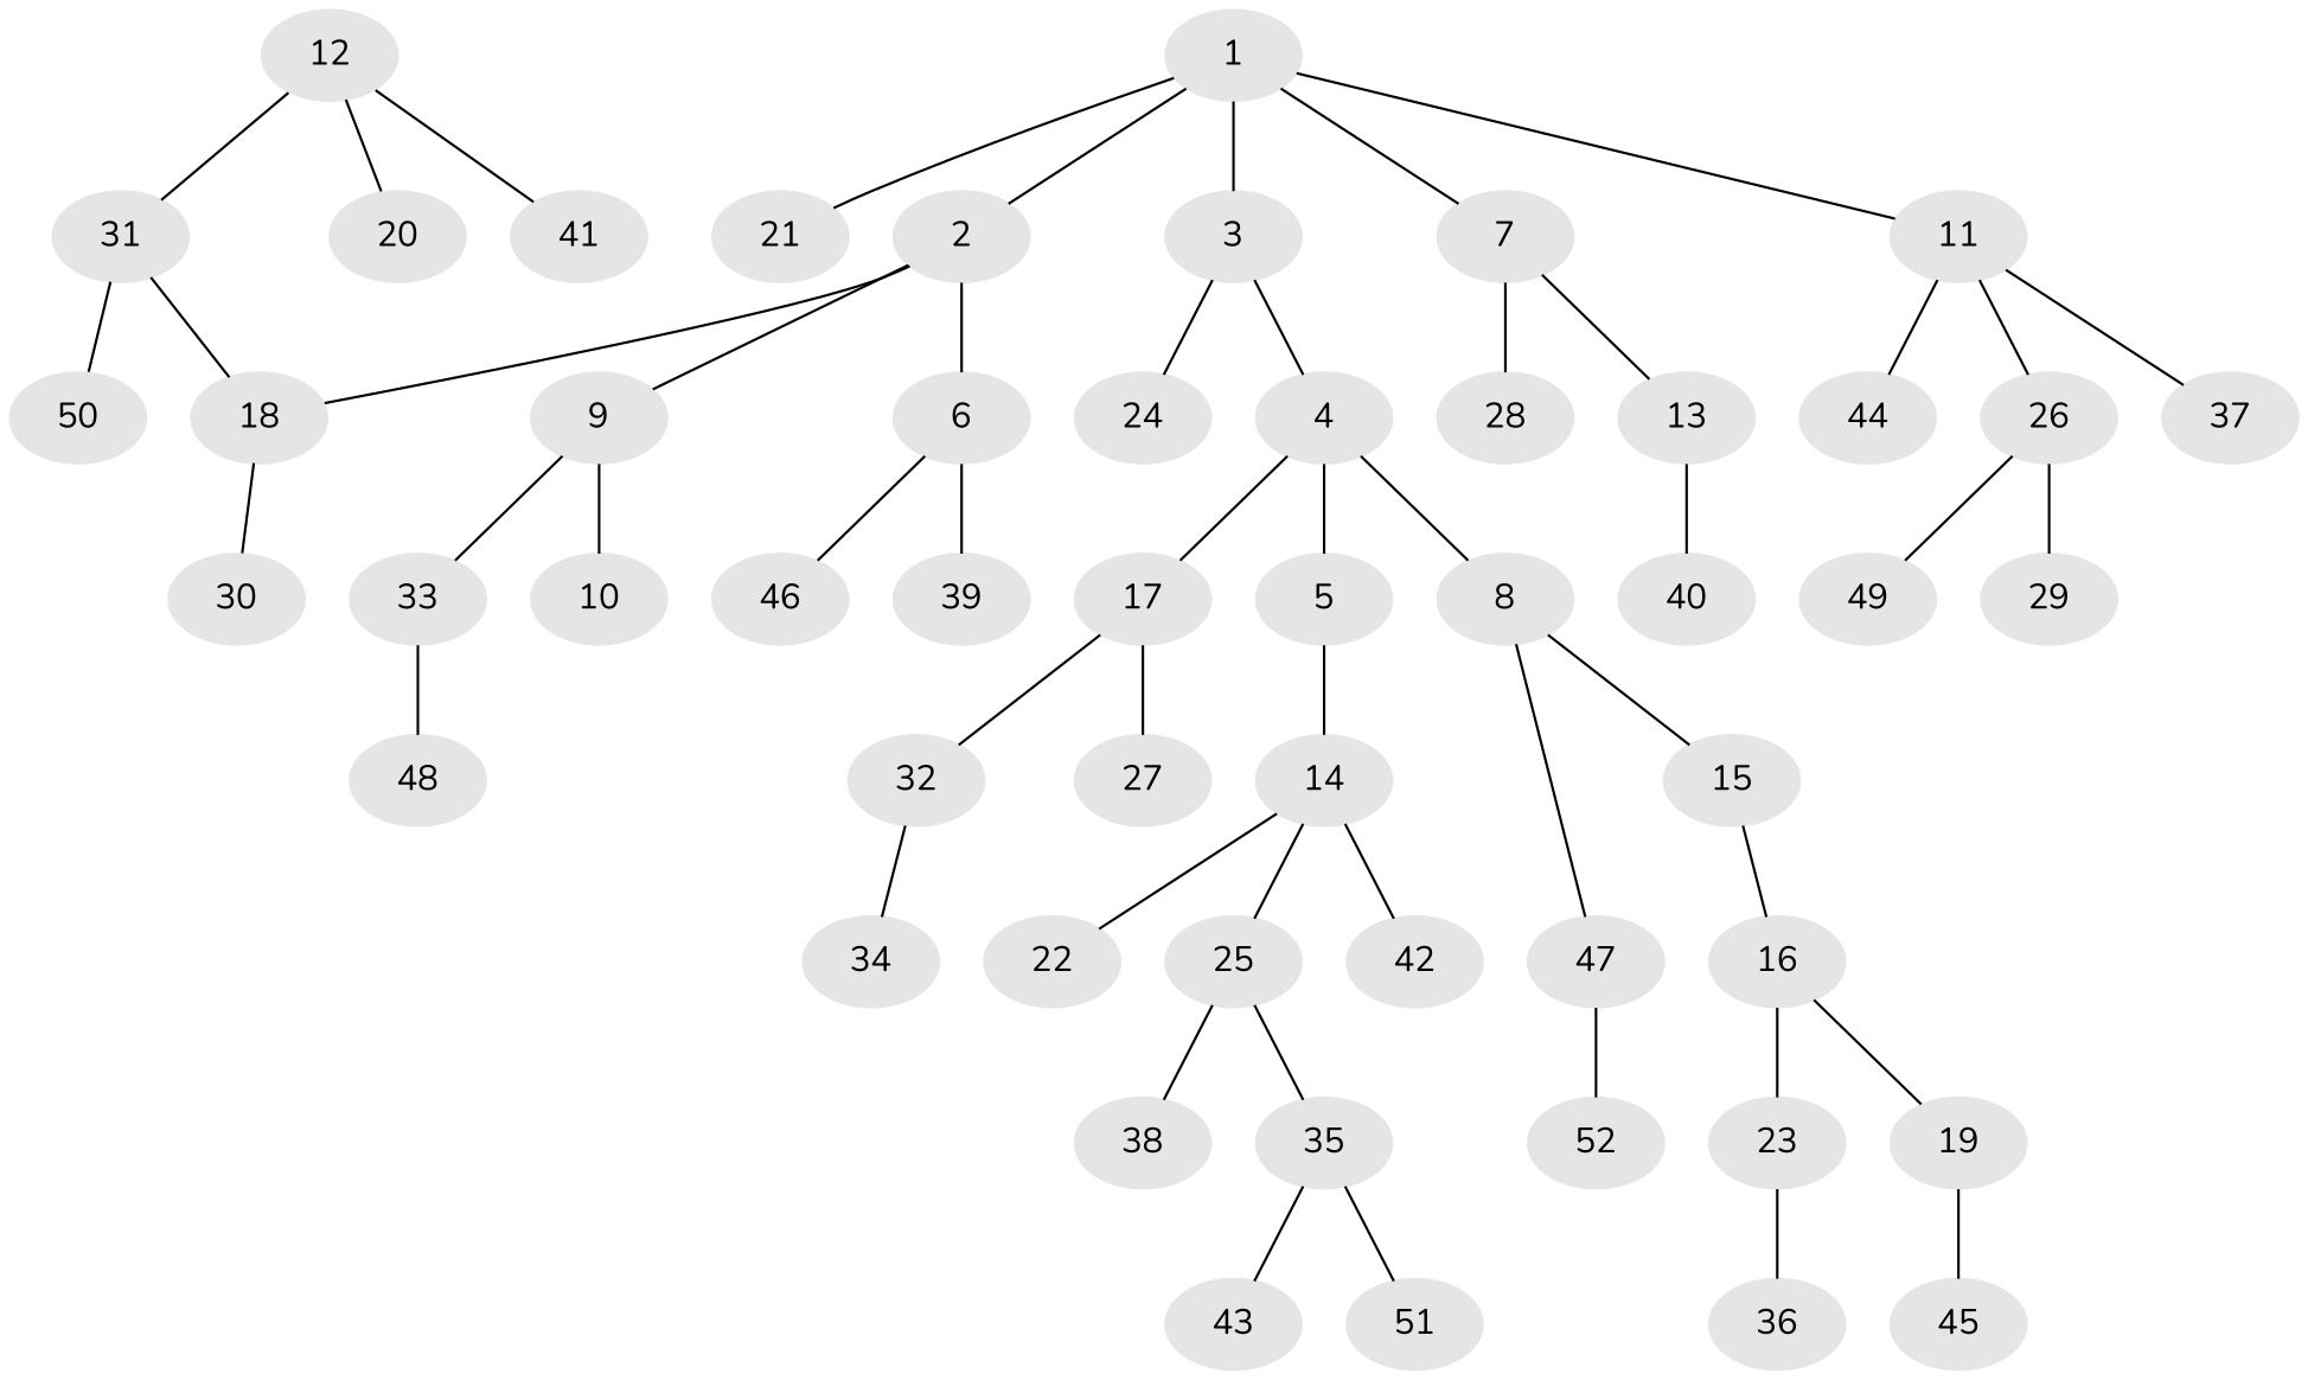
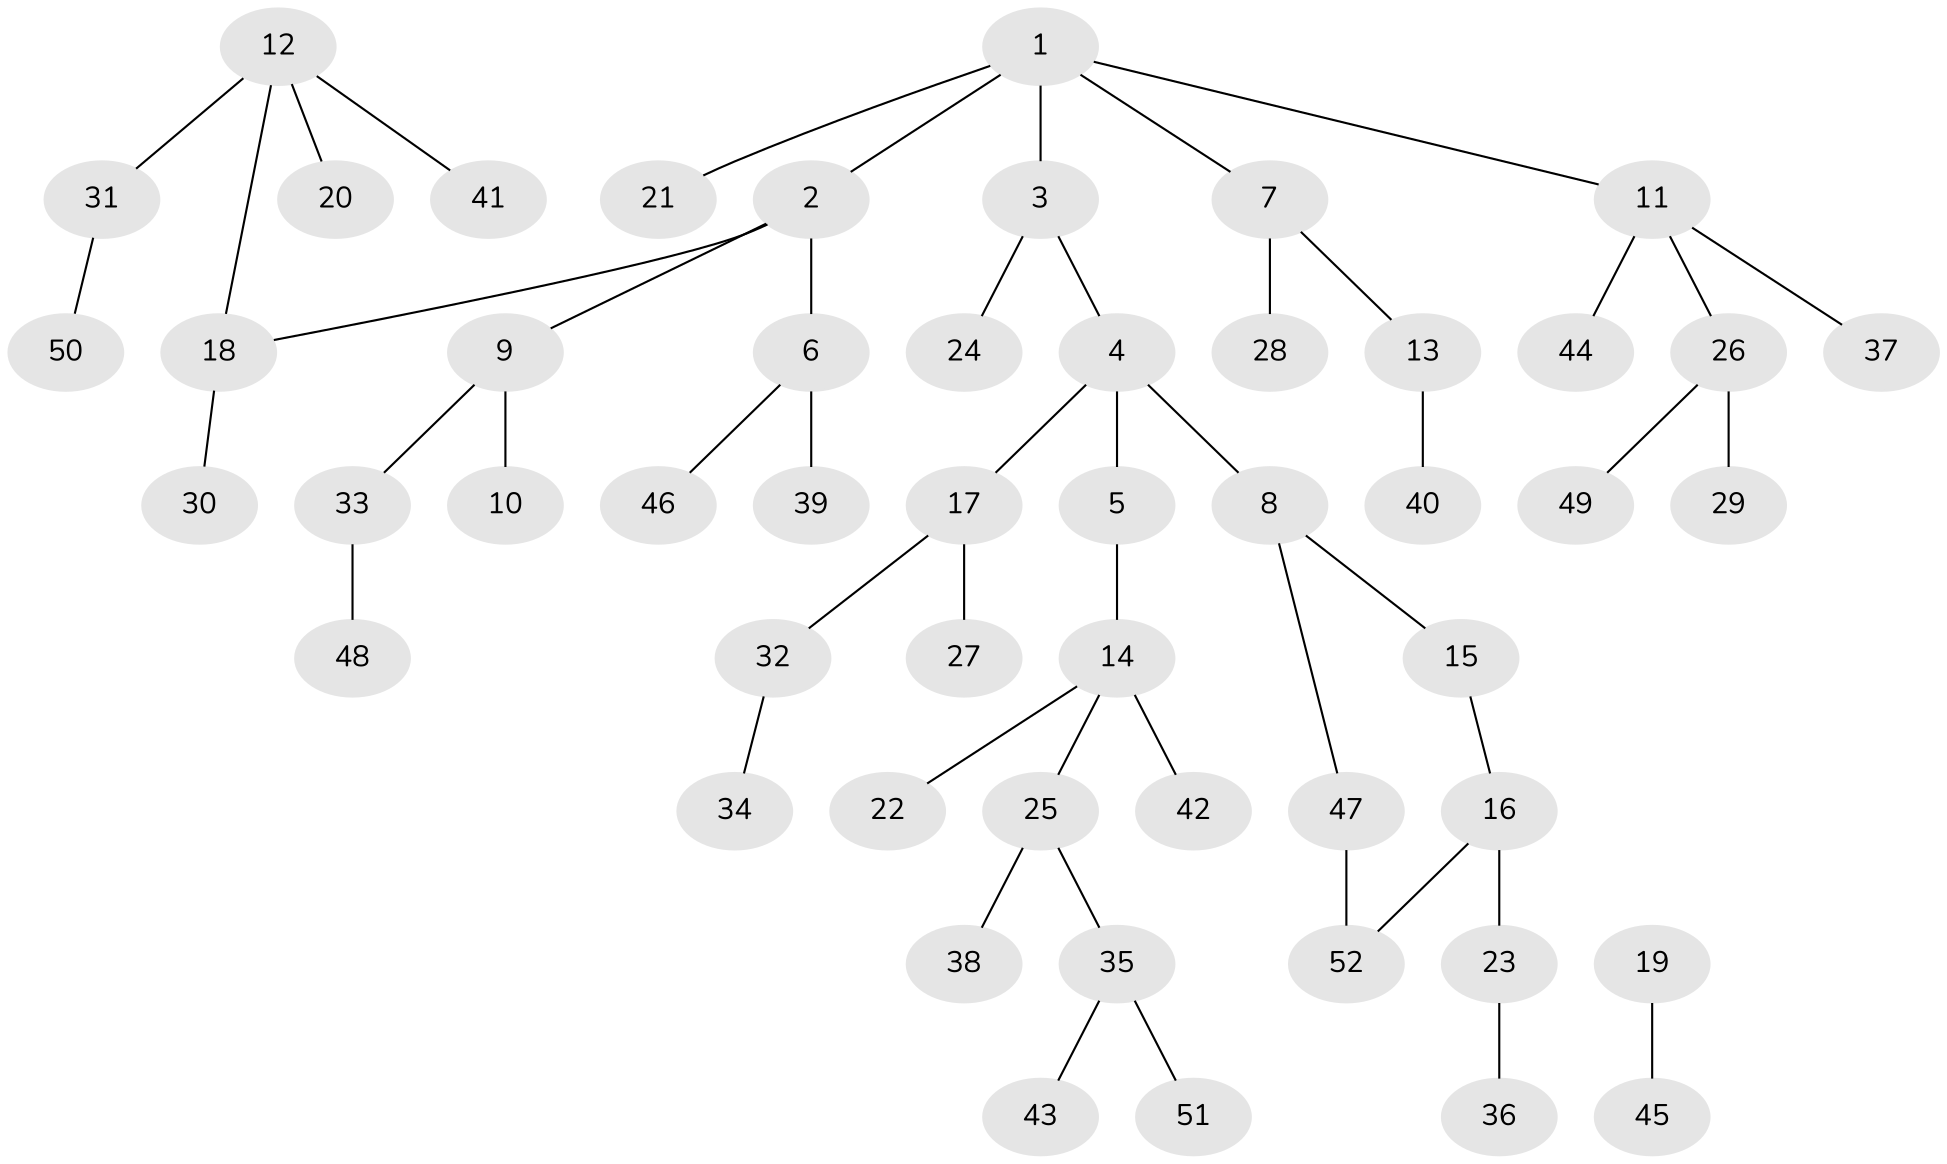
  graph {
    fontname=Nunito
    node [color=gray90 fontname=Nunito style=filled]
    edge [fontname=Nunito]
    1
    2
    3
    7
    11
    21
    6
    9
    18
    4
    24
    13
    28
    26
    37
    44
    39
    46
    10
    33
    12
    20
    31
    41
    5
    8
    17
    14
    15
    47
    27
    32
    22
    25
    42
    40
    16
    52
    48
    29
    49
    30
    50
    35
    38
    19
    23
    45
    36
    34
    43
    51
    1 -- 2
    1 -- 3
    1 -- 7
    1 -- 11
    1 -- 21
    2 -- 6
    2 -- 9
    2 -- 18
    3 -- 4
    3 -- 24
    7 -- 13
    7 -- 28
    11 -- 26
    11 -- 37
    11 -- 44
    6 -- 39
    6 -- 46
    9 -- 10
    9 -- 33
    18 -- 30
    4 -- 5
    4 -- 8
    4 -- 17
    13 -- 40
    26 -- 29
    26 -- 49
    33 -- 48
-   31 -- 18
+   12 -- 18
    12 -- 20
    12 -- 31
    12 -- 41
    31 -- 50
    5 -- 14
    8 -- 15
    8 -- 47
    17 -- 27
    17 -- 32
    14 -- 22
    14 -- 25
    14 -- 42
    15 -- 16
    47 -- 52
    32 -- 34
    25 -- 35
    25 -- 38
-   16 -- 19
+   16 -- 52
    16 -- 23
    35 -- 43
    35 -- 51
    19 -- 45
    23 -- 36
  }
